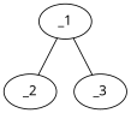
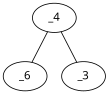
  graph {
    fontname="Noto Sans"
    node [fontname="Noto Sans" histo1=0 histo10=0 histo11=0 histo12=0 histo13=0 histo14=0 histo15=0 histo16=0 histo18=0 histo19=0 histo2=0 histo20=0 histo23=0 histo24=0 histo25=0 histo26=0 histo27=0 histo28=0 histo29=0 histo3=0 histo30=0 histo31=0 histo32=0 histo33=0 histo34=0 histo35=0 histo36=0 histo39=0 histo4=0 histo40=0 histo41=0 histo43=0 histo44=0 histo45=0 histo46=0 histo47=0 histo48=0 histo49=0 histo5=0 histo50=0 histo51=0 histo52=0 histo53=0 histo54=0 histo55=0 histo56=0 histo57=0 histo59=0 histo6=0 histo60=0 histo61=0 histo62=0 histo63=0 histo64=0 histo7=0 histo8=0 histo9=0]
    edge [fontname="Noto Sans"]
-   _1 [histo1=0.989561 histo17=0.00581145 histo18=0.000215239 histo21=0.00150667 histo22=0.00161429 histo37=0 histo38=0 histo42=0 histo5=0.000322858 histo58=0 histo6=0.000968575]
-   _2 [histo17=0.00133869 histo21=0.0111557 histo22=0.270415 histo23=0.0015618 histo26=0.00713967 histo27=0.0151718 histo37=0.00580098 histo38=0.0711736 histo39=0.000446229 histo42=0.0847836 histo43=0.332441 histo44=0.00647033 histo47=0.000223115 histo48=0.00423918 histo58=0.00892459 histo59=0.0774208 histo60=0.000223115 histo63=0.0265506 histo64=0.0745203]
+   _1 [histo1=0.989561 histo17=0.00581145 histo18=0.000215239 histo21=0.00150667 histo22=0.00161429 histo37=0 histo38=0 histo42=0 histo5=0.000322858 histo58=0 histo6=0.000968575 label=_4]
+   _2 [histo17=0.00133869 histo21=0.0111557 histo22=0.270415 histo23=0.0015618 histo26=0.00713967 histo27=0.0151718 histo37=0.00580098 histo38=0.0711736 histo39=0.000446229 histo42=0.0847836 histo43=0.332441 histo44=0.00647033 histo47=0.000223115 histo48=0.00423918 histo58=0.00892459 histo59=0.0774208 histo60=0.000223115 histo63=0.0265506 histo64=0.0745203 label=_6]
    _3 [histo17=0.251341 histo21=0.0440613 histo22=0 histo33=0.110345 histo37=0.555556 histo38=0.0195402 histo41=0.00383142 histo42=0.00498084 histo53=0.00229885 histo57=0.00536398 histo58=0.00268199]
    _1 -- _2 [boundary=369]
    _1 -- _3 [boundary=488]
  }
